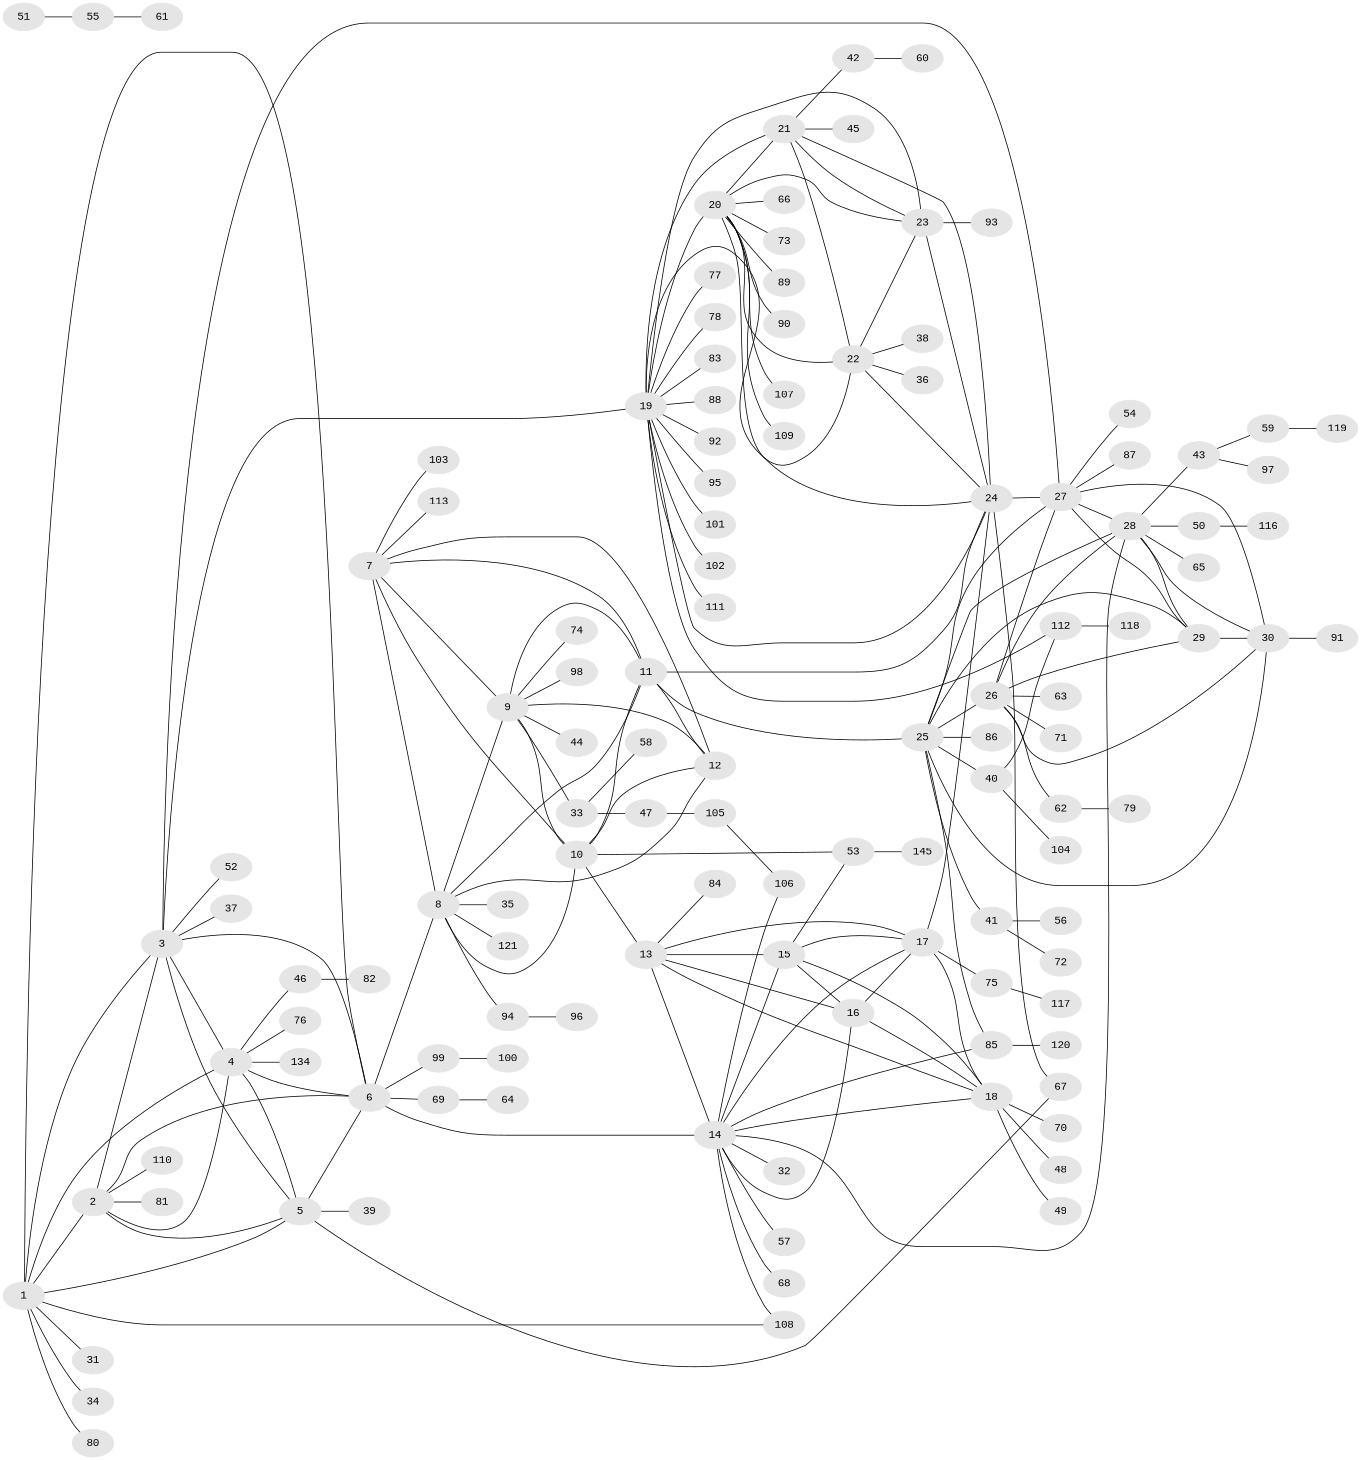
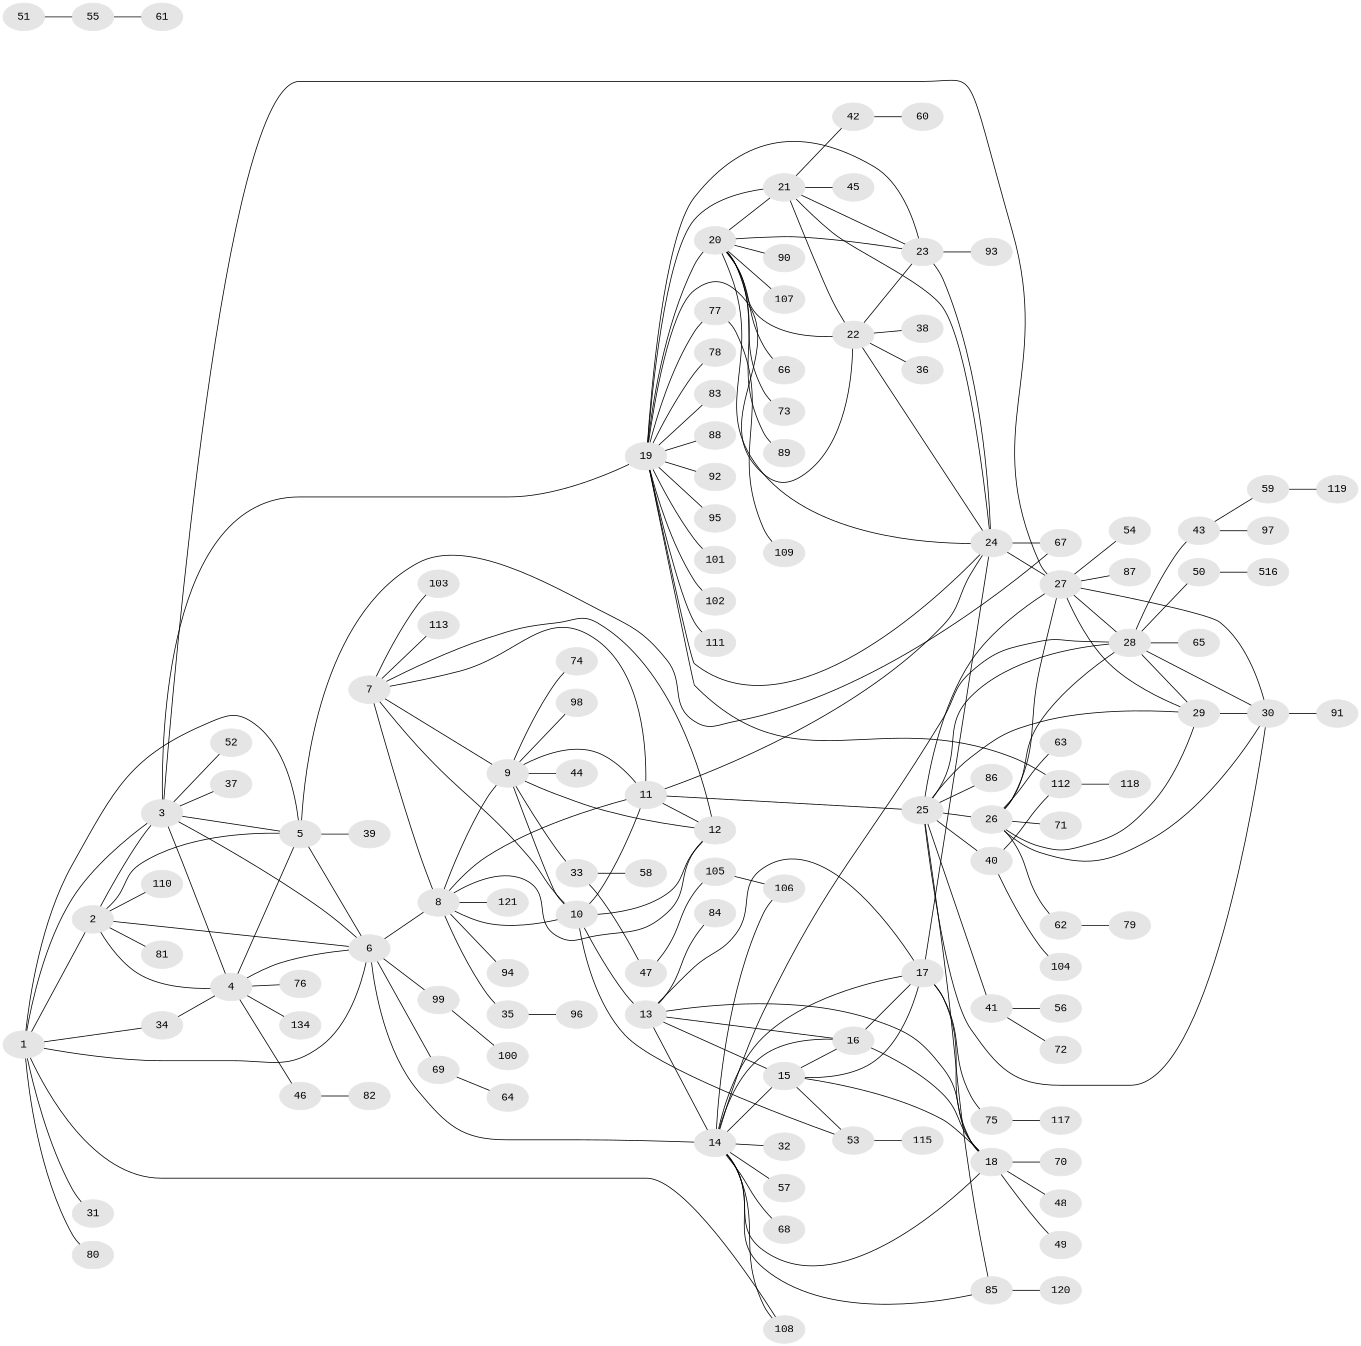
  graph {
    fontname="Liberation Mono"
    rankdir=LR
    node [color=gray90 fontname="Liberation Mono" style=filled]
    edge [fontname="Liberation Mono"]
    1
    2
    3
    4
    5
    6
    31
    34
    80
    108
    81
    110
    19
    27
    37
    52
    46
    76
    n19 [label=134]
    39
    67
    8
    14
    69
    99
    24
    20
    21
    22
    23
    77
    78
    83
    88
    92
    95
    101
    102
    111
    112
    28
    29
    30
    54
    87
    82
    9
    10
    11
    12
    35
    94
    121
    15
    16
    17
    18
    32
    57
    68
    85
    106
    64
    100
    7
    103
    113
    33
    44
    74
    98
    13
    53
    25
    96
    47
    58
    84
-   115 [label=145]
+   115
    26
    40
    41
    86
    75
    48
    49
    70
    43
    50
    65
    51
    55
    120
    117
    66
    73
    89
    90
    107
    109
    42
    45
    36
    38
    93
    118
    60
    62
    63
    71
    91
    104
    56
    72
    79
    59
    97
-   116
+   116 [label=516]
    105
    119
    61
    1 -- 2
    1 -- 3
-   1 -- 4
+   34 -- 4
    1 -- 5
    1 -- 6
    1 -- 31
    1 -- 34
    1 -- 80
    1 -- 108
    2 -- 3
    2 -- 4
    2 -- 5
    2 -- 6
    2 -- 81
    2 -- 110
    3 -- 4
    3 -- 5
    3 -- 6
    3 -- 19
    3 -- 27
    3 -- 37
    3 -- 52
    4 -- 5
    4 -- 6
    4 -- 46
    4 -- 76
    4 -- n19
    5 -- 6
    5 -- 39
    5 -- 67
    6 -- 8
    6 -- 14
    6 -- 69
    6 -- 99
    19 -- 24
    19 -- 20
    19 -- 21
    19 -- 22
    19 -- 23
    19 -- 77
    19 -- 78
    19 -- 83
    19 -- 88
    19 -- 92
    19 -- 95
    19 -- 101
    19 -- 102
    19 -- 111
    19 -- 112
    27 -- 28
    27 -- 29
    27 -- 30
    27 -- 54
    27 -- 87
    46 -- 82
    8 -- 9
    8 -- 10
    8 -- 11
    8 -- 12
    8 -- 35
    8 -- 94
    8 -- 121
    14 -- 108
    14 -- 28
    14 -- 15
    14 -- 16
    14 -- 17
    14 -- 18
    14 -- 32
    14 -- 57
    14 -- 68
    14 -- 85
    14 -- 106
    69 -- 64
    99 -- 100
    24 -- 27
    24 -- 67
    20 -- 24
    20 -- 21
    20 -- 22
    20 -- 23
    20 -- 66
    20 -- 73
    20 -- 89
    20 -- 90
    20 -- 107
-   20 -- 109
+   77 -- 109
    21 -- 24
    21 -- 22
    21 -- 23
    21 -- 42
    21 -- 45
    22 -- 24
    22 -- 23
    22 -- 36
    22 -- 38
    23 -- 24
    23 -- 93
    112 -- 118
    28 -- 29
    28 -- 30
    28 -- 43
    28 -- 50
    28 -- 65
    29 -- 30
    30 -- 91
    9 -- 10
    9 -- 11
    9 -- 12
    9 -- 33
    9 -- 44
    9 -- 74
    9 -- 98
    10 -- 11
    10 -- 12
    10 -- 13
    10 -- 53
    11 -- 24
    11 -- 12
    11 -- 25
-   94 -- 96
+   35 -- 96
    15 -- 16
    15 -- 17
    15 -- 18
    15 -- 53
    16 -- 17
    16 -- 18
    17 -- 24
    17 -- 18
    17 -- 75
    18 -- 48
    18 -- 49
    18 -- 70
    85 -- 120
    7 -- 8
    7 -- 9
    7 -- 10
    7 -- 11
    7 -- 12
    7 -- 103
    7 -- 113
    33 -- 47
    33 -- 58
    13 -- 14
    13 -- 15
    13 -- 16
    13 -- 17
    13 -- 18
    13 -- 84
    53 -- 115
    25 -- 27
    25 -- 28
    25 -- 29
    25 -- 30
    25 -- 85
    25 -- 26
    25 -- 40
    25 -- 41
    25 -- 86
    47 -- 105
    26 -- 27
    26 -- 28
    26 -- 29
    26 -- 30
    26 -- 62
    26 -- 63
    26 -- 71
    40 -- 112
    40 -- 104
    41 -- 56
    41 -- 72
    75 -- 117
    43 -- 59
    43 -- 97
    50 -- 116
    51 -- 55
    55 -- 61
    42 -- 60
    62 -- 79
    59 -- 119
    105 -- 106
  }
